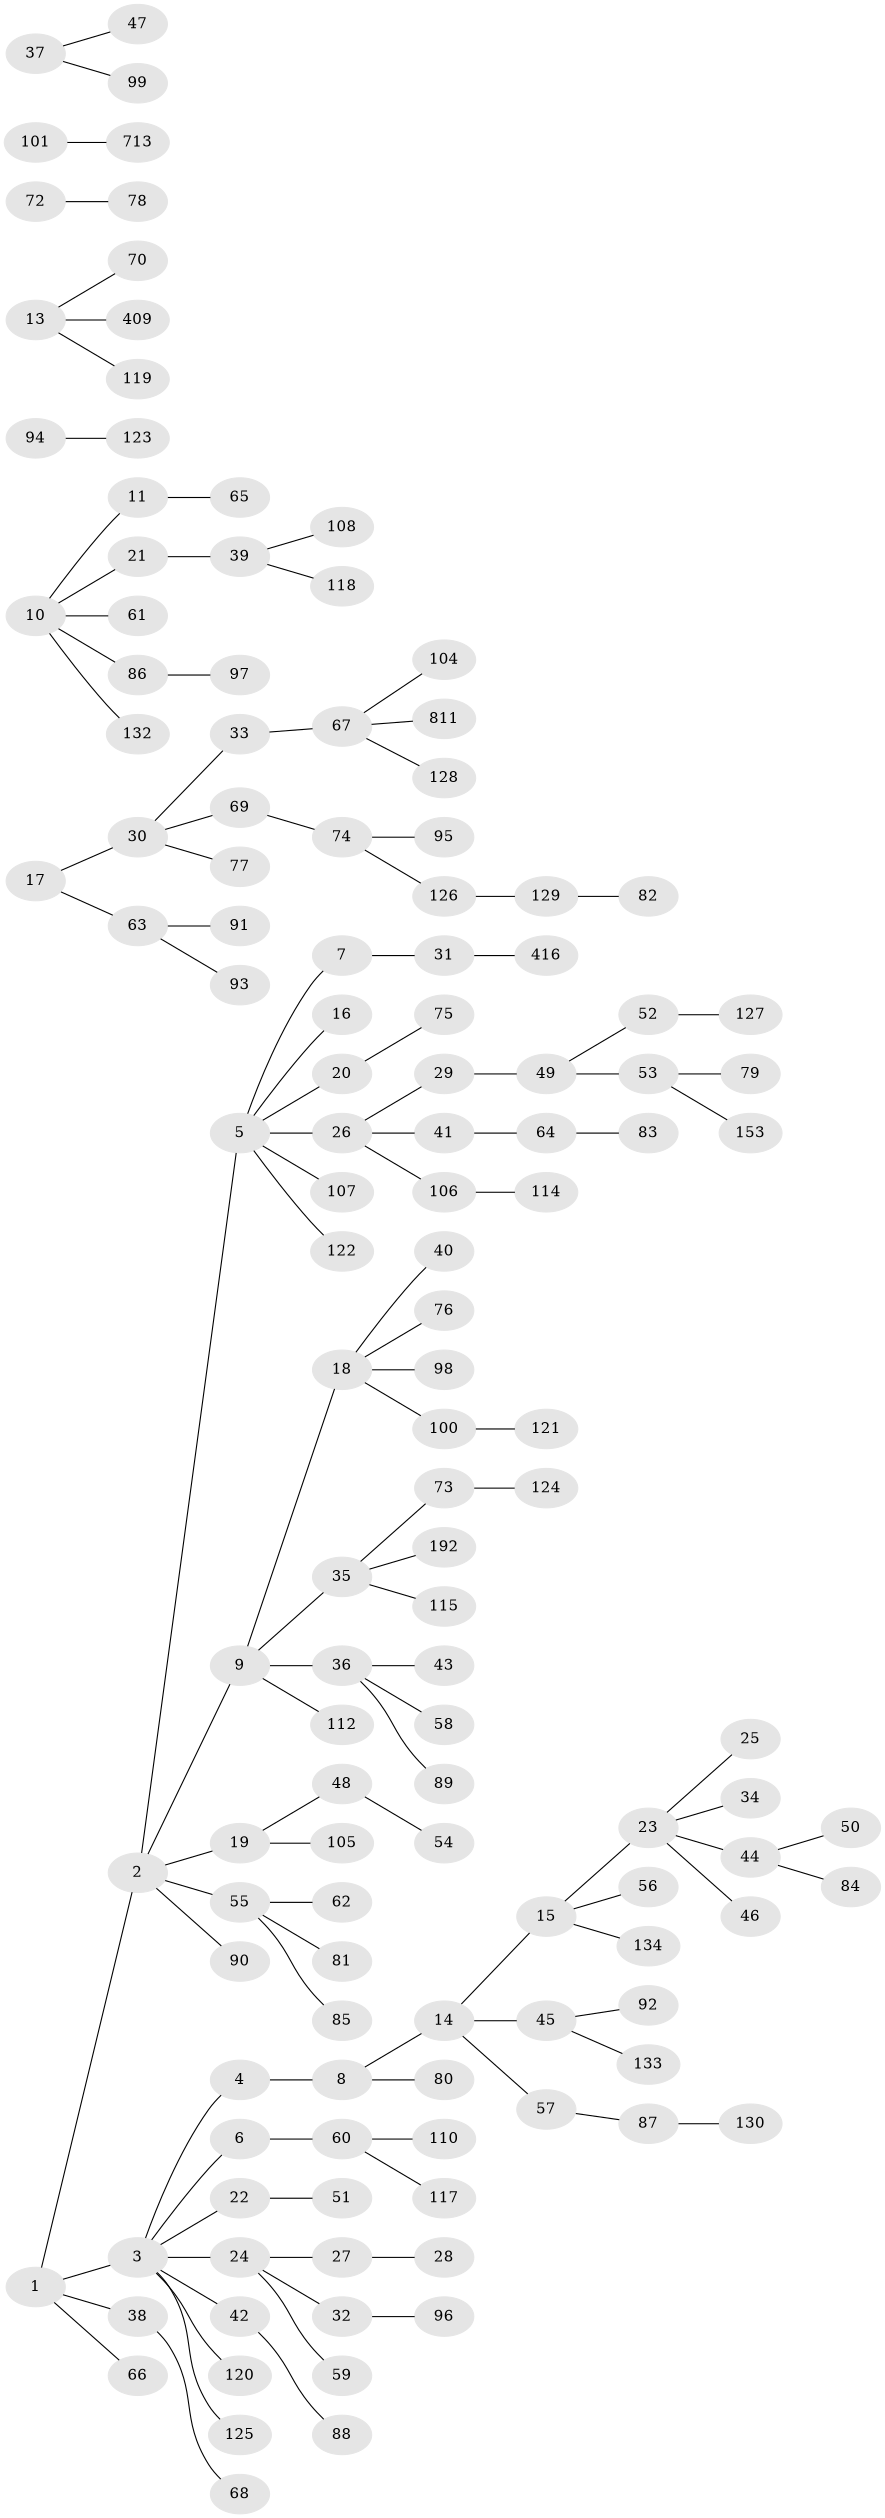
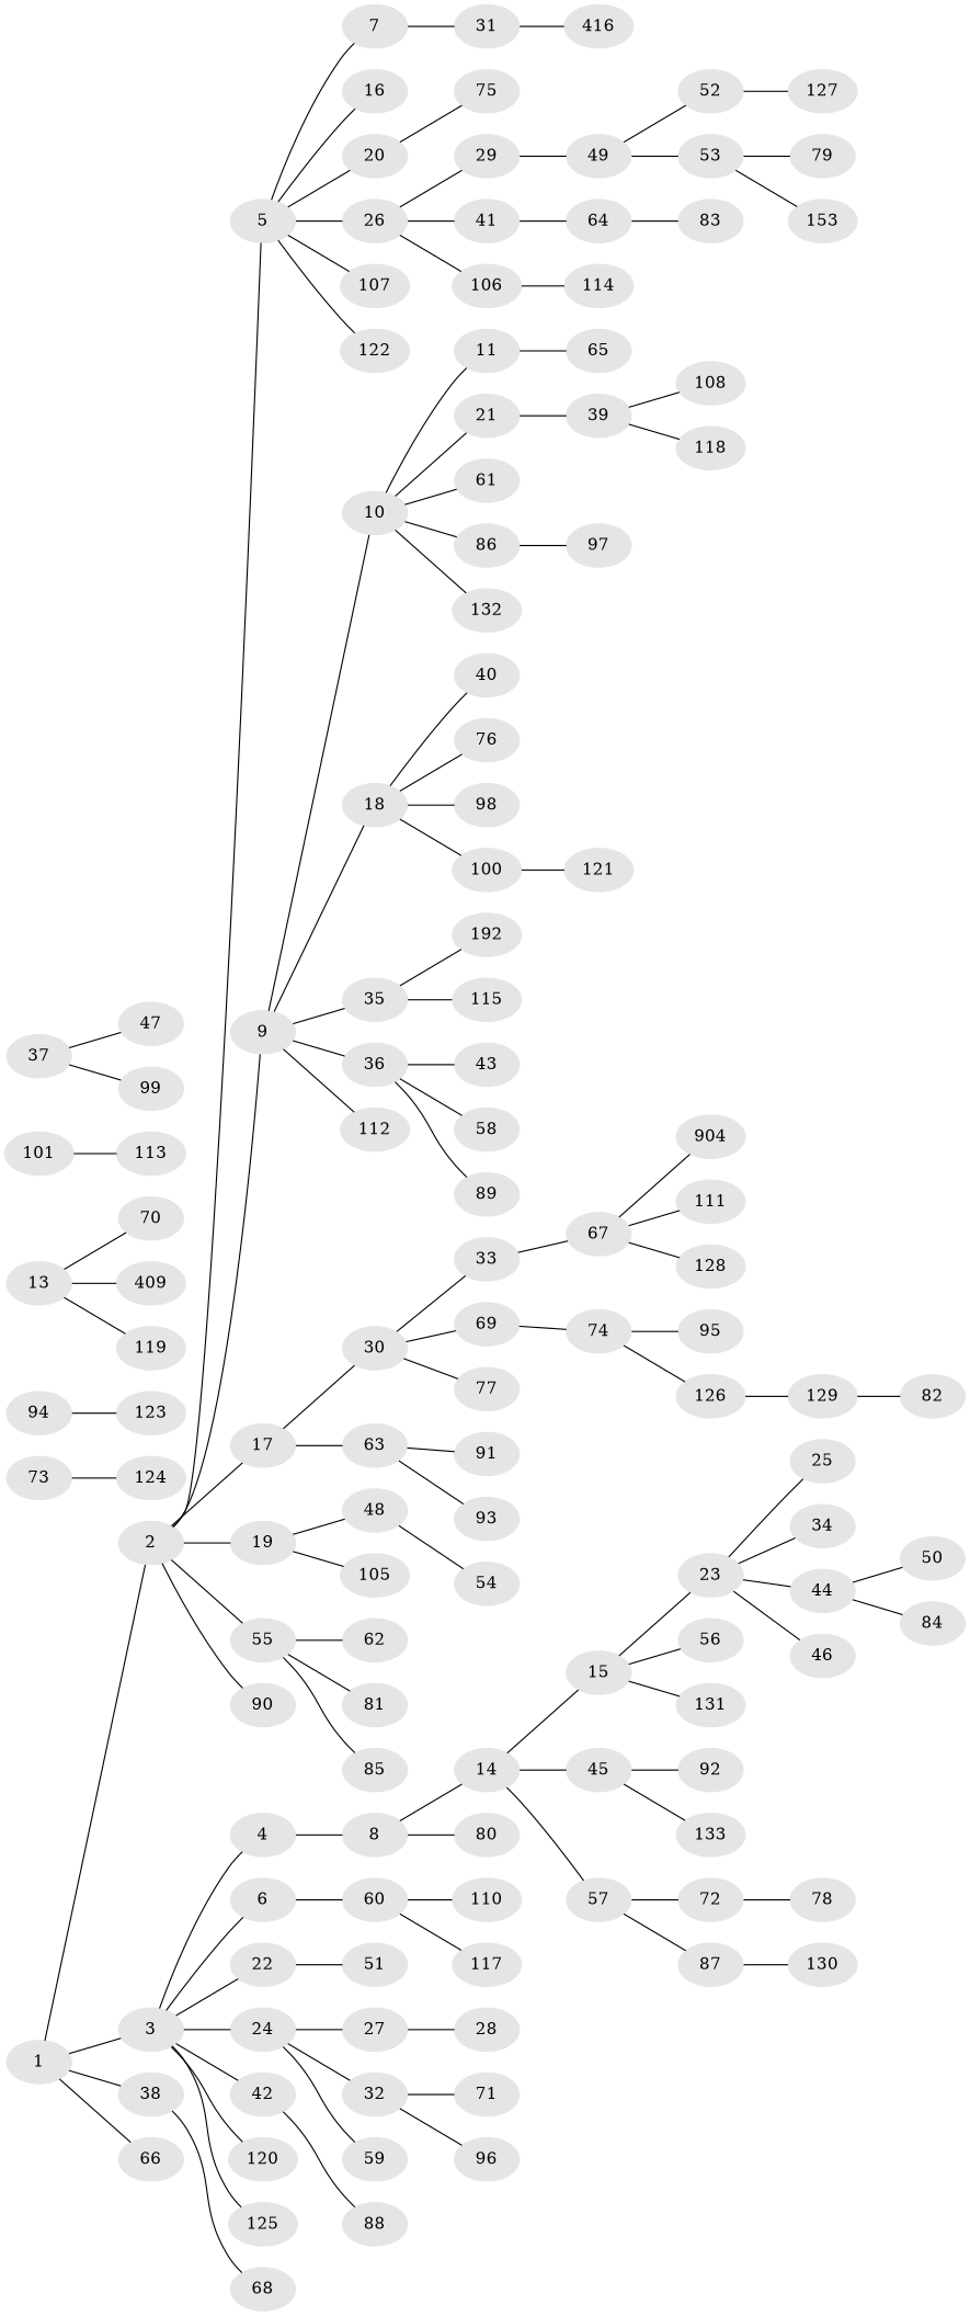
  graph {
    rankdir=LR
    node [color=gray90 style=filled]
    1
    2
    3
    38
    66
    5
    9
    17
    19
    55
    90
    4
    6
    22
    24
    42
    120
    125
    68
    7
    16
    20
    26
    107
    122
    10
    18
    35
    36
    112
    30
    63
    48
    105
    62
    81
    85
    8
    60
    51
    27
    32
    59
    88
    14
    80
    31
    75
    29
    41
    106
    110
    117
    n54 [label=416]
    15
    45
    57
    11
    21
    61
    86
    132
    40
    76
    98
    100
    73
    n68 [label=192]
    115
    43
    58
    89
    65
    39
    97
    94
    123
    13
    70
    n80 [label=409]
    119
    23
    56
-   134
+   134 [label=131]
    92
    133
    72
    87
    25
    34
    44
    46
    33
    69
    77
    91
    93
    121
    54
    101
-   113 [label=713]
+   113
    108
    118
    50
    84
    28
+   71
    96
    49
    64
    114
    52
    53
    67
    74
    37
    47
    99
-   104
-   111 [label=811]
+   104 [label=904]
+   111
    128
    124
    83
    127
    79
    n126 [label=153]
    78
    130
    95
    126
    129
    82
    1 -- 2
    1 -- 3
    1 -- 38
    1 -- 66
    2 -- 5
    2 -- 9
+   2 -- 17
    2 -- 19
    2 -- 55
    2 -- 90
    3 -- 4
    3 -- 6
    3 -- 22
    3 -- 24
    3 -- 42
    3 -- 120
    3 -- 125
    38 -- 68
    5 -- 7
    5 -- 16
    5 -- 20
    5 -- 26
    5 -- 107
    5 -- 122
+   9 -- 10
    9 -- 18
    9 -- 35
    9 -- 36
    9 -- 112
    17 -- 30
    17 -- 63
    19 -- 48
    19 -- 105
    55 -- 62
    55 -- 81
    55 -- 85
    4 -- 8
    6 -- 60
    22 -- 51
    24 -- 27
    24 -- 32
    24 -- 59
    42 -- 88
    7 -- 31
    20 -- 75
    26 -- 29
    26 -- 41
    26 -- 106
    10 -- 11
    10 -- 21
    10 -- 61
    10 -- 86
    10 -- 132
    18 -- 40
    18 -- 76
    18 -- 98
    18 -- 100
-   35 -- 73
    35 -- n68
    35 -- 115
    36 -- 43
    36 -- 58
    36 -- 89
    30 -- 33
    30 -- 69
    30 -- 77
    63 -- 91
    63 -- 93
    48 -- 54
    8 -- 14
    8 -- 80
    60 -- 110
    60 -- 117
    27 -- 28
+   32 -- 71
    32 -- 96
    14 -- 15
    14 -- 45
    14 -- 57
    31 -- n54
    29 -- 49
    41 -- 64
    106 -- 114
    15 -- 23
    15 -- 56
    15 -- 134
    45 -- 92
    45 -- 133
+   57 -- 72
    57 -- 87
    11 -- 65
    21 -- 39
    86 -- 97
    100 -- 121
    73 -- 124
    39 -- 108
    39 -- 118
    94 -- 123
    13 -- 70
    13 -- n80
    13 -- 119
    23 -- 25
    23 -- 34
    23 -- 44
    23 -- 46
    72 -- 78
    87 -- 130
    44 -- 50
    44 -- 84
    33 -- 67
    69 -- 74
    101 -- 113
    49 -- 52
    49 -- 53
    64 -- 83
    52 -- 127
    53 -- 79
    53 -- n126
    67 -- 104
    67 -- 111
    67 -- 128
    74 -- 95
    74 -- 126
    37 -- 47
    37 -- 99
    126 -- 129
    129 -- 82
  }
